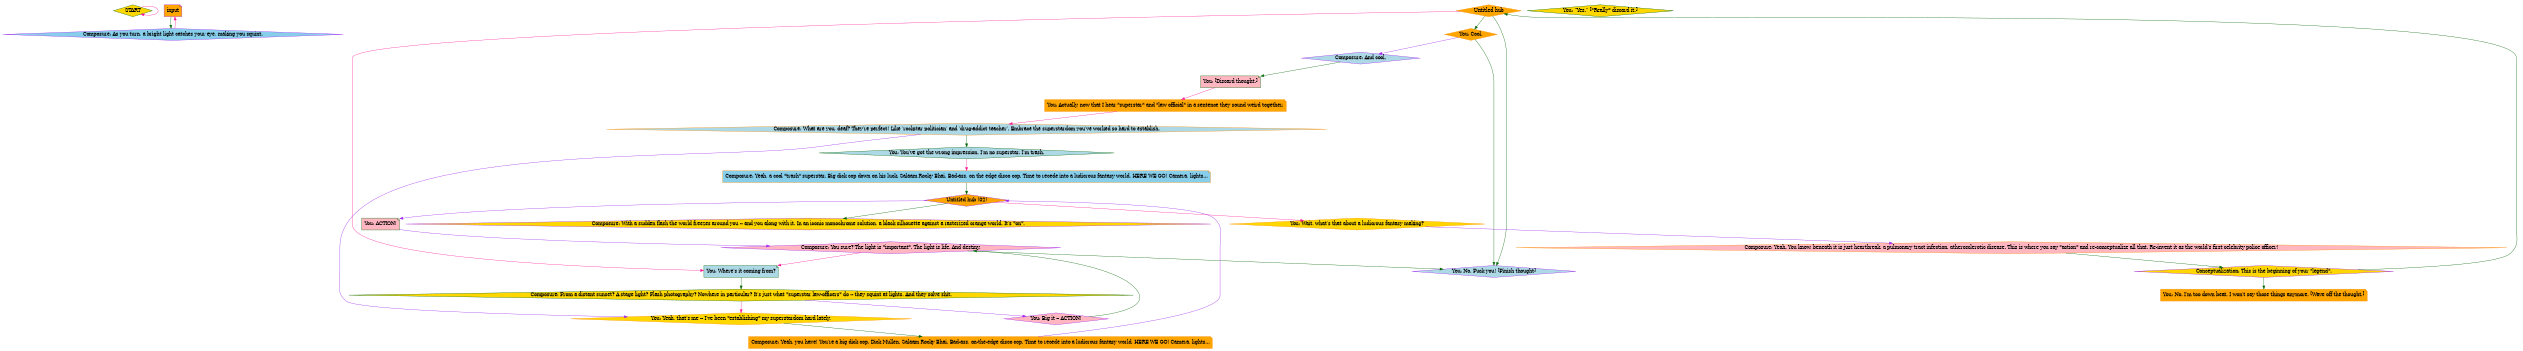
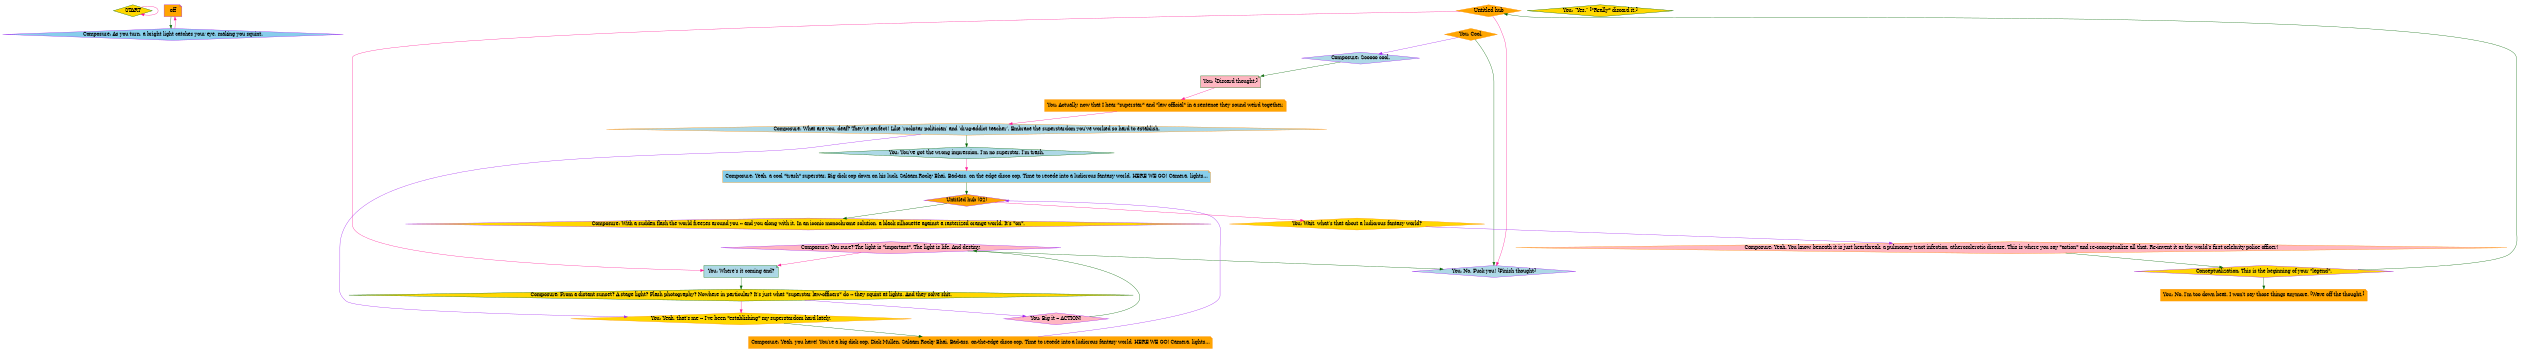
  digraph {
    node [color=darkorange fillcolor=gold shape=diamond style=filled]
    edge [color=darkgreen]
    n1 [color=darkgreen label=START]
-   n2 [color=purple fillcolor=orange label=input shape=note]
+   n2 [color=purple fillcolor=orange label=off shape=note]
    n3 [color=purple fillcolor=skyblue label="Composure: As you turn, a bright light catches your eye, making you squint."]
    n4 [fillcolor=orange label="Untitled hub"]
    n5 [color=purple fillcolor=lightblue label="You: No. Fuck you! [Finish thought]"]
    n6 [fillcolor=orange label="You: Cool."]
-   n7 [color=darkgreen fillcolor=lightblue label="You: Where's it coming from?" shape=note]
+   n7 [color=darkgreen fillcolor=lightblue label="You: Where's it coming and?" shape=note]
    n8 [color=darkgreen fillcolor=lightpink label="You: [Discard thought.]" shape=note]
    n9 [fillcolor=orange label="You: Actually, now that I hear *superstar* and *law official* in a sentence they sound weird together." shape=note]
-   n10 [color=purple fillcolor=lightblue label="Composure: And cool."]
+   n10 [color=purple fillcolor=lightblue label="Composure: Sooooo cool."]
    n11 [fillcolor=orange label="You: No. I'm too down beat. I won't say those things anymore. [Wave off the thought.]" shape=note]
    n12 [color=purple fillcolor=lightpink label="You: Big it -- ACTION!"]
    n13 [color=purple fillcolor=lightpink label="Composure: You sure? The light is *important*. The light is life. And destiny."]
    n14 [fillcolor=lightblue label="Composure: What are you, deaf? They're perfect! Like 'rockstar politician' and 'drug-addict teacher'. Embrace the superstardom you've worked so hard to establish."]
    n15 [color=darkgreen fillcolor=lightblue label="You: You've got the wrong impression. I'm no superstar. I'm trash."]
    n16 [label="You: Yeah, that's me -- I've been *establishing* my superstardom hard lately."]
    n17 [color=darkgreen label="Composure: From a distant sunset? A stage light? Flash photography? Nowhere in particular? It's just what *superstar law-officers* do -- they squint at lights. And they solve shit."]
    n18 [color=purple label="Composure: With a sudden flash the world freezes around you -- and you along with it. In an iconic monochrome solution, a black silhouette against a rasterized orange world. It's *on*."]
    n19 [color=darkgreen label="You: \"Yes.\" [*Really* discard it.]"]
    n20 [fillcolor=orange label="Composure: Yeah, you have! You're a big dick cop. Dick Mullen. Salaam Rocky Bhai. Bad-ass, on-the-edge disco cop. Time to recede into a ludicrous fantasy world, HERE WE GO! Camera, lights..." shape=note]
    n21 [color=purple fillcolor=orange label="Untitled hub (02)"]
-   n22 [label="You: Wait, what's that about a ludicrous fantasy making?"]
-   n23 [color=darkgreen fillcolor=lightpink label="You: ACTION!" shape=note]
+   n22 [label="You: Wait, what's that about a ludicrous fantasy world?"]
    n24 [fillcolor=skyblue label="Composure: Yeah, a cool *trash* superstar. Big dick cop down on his luck. Salaam Rocky Bhai. Bad-ass, on the edge disco cop. Time to recede into a ludicrous fantasy world, HERE WE GO! Camera, lights..." shape=note]
    n25 [color=purple label="Conceptualization: This is the beginning of your *legend*."]
    n26 [fillcolor=lightpink label="Composure: Yeah. You know, beneath it is just heartbreak, a pulmonary tract infection, atherosclerotic disease. This is where you say *action* and re-conceptualize all that. Re-invent it as the world's first celebrity police officer!"]
    n1 -> n1 [color=deeppink]
    n2 -> n3
    n3 -> n2 [color=deeppink]
-   n4 -> n5
-   n4 -> n6
+   n4 -> n5 [color=deeppink]
    n4 -> n7 [color=deeppink]
    n6 -> n5
    n6 -> n10 [color=purple]
    n7 -> n17
    n8 -> n9 [color=deeppink]
    n9 -> n14 [color=deeppink]
    n10 -> n8
    n12 -> n13
    n13 -> n5
    n13 -> n7 [color=deeppink]
    n14 -> n15
    n14 -> n16 [color=purple]
    n15 -> n24 [color=deeppink]
    n16 -> n20
    n17 -> n12 [color=purple]
    n17 -> n16 [color=deeppink]
    n20 -> n21 [color=purple]
    n21 -> n18
    n21 -> n22 [color=deeppink]
-   n21 -> n23 [color=purple]
    n22 -> n26 [color=purple]
-   n23 -> n13 [color=purple]
    n24 -> n21
    n25 -> n4
    n25 -> n11
    n26 -> n25
  }
